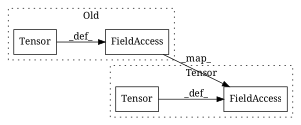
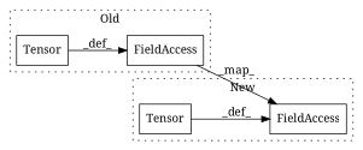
  digraph {
    rankdir=LR
    fontname="Noto Serif"
    node [a=32 l="7,1" s=1564 shape=box fontname="Noto Serif"]
    edge [fontname="Noto Serif"]
    n1 [label=Tensor s="1367,1381"]
    n2 [a=22 l=13 label=FieldAccess]
    n3 [label=Tensor s="1295,1327"]
    n4 [a=22 l=13 label=FieldAccess]
    subgraph cluster_1 {
      label=Old
      style=dotted
      n1
      n2
    }
    subgraph cluster_2 {
-     label=Tensor
+     label=New
      style=dotted
      n3
      n4
    }
    n1 -> n2 [label=_def_]
    n2 -> n4 [label=_map_]
    n3 -> n4 [label=_def_]
  }
